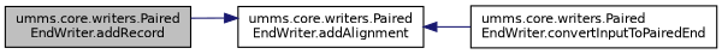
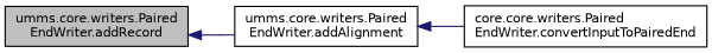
  digraph {
    rankdir=LR
    node [color=black fillcolor=white fontname=Helvetica fontsize=10 shape=record style=filled]
    edge [color=midnightblue dir=back fontname=Helvetica fontsize=10 labelfontname=Helvetica labelfontsize=10 style=solid]
    n1 [fillcolor=grey75 fontcolor=black height=0.2 label="umms.core.writers.Paired\lEndWriter.addRecord" width=0.4]
    n2 [height=0.2 label="umms.core.writers.Paired\lEndWriter.addAlignment" width=0.4]
-   n3 [height=0.2 label="umms.core.writers.Paired\lEndWriter.convertInputToPairedEnd" width=0.4]
-   n2 -> n1
+   n3 [height=0.2 label="core.core.writers.Paired\lEndWriter.convertInputToPairedEnd" width=0.4]
+   n1 -> n2
    n2 -> n3
  }
